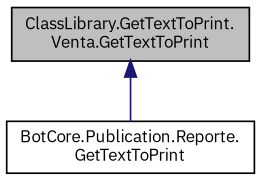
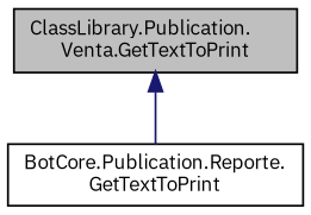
  digraph {
    rankdir=TB
    fontname="IBM Plex Sans"
    node [color=black fontname="IBM Plex Sans" fontsize=10 shape=record style=filled]
-   n1 [fillcolor=grey75 fontcolor=black height=0.2 label="ClassLibrary.GetTextToPrint.\lVenta.GetTextToPrint" width=0.4]
+   n1 [fillcolor=grey75 fontcolor=black height=0.2 label="ClassLibrary.Publication.\lVenta.GetTextToPrint" width=0.4]
    n2 [fillcolor=white height=0.2 label="BotCore.Publication.Reporte.\lGetTextToPrint" width=0.4]
    n1 -> n2 [color=midnightblue dir=back fontname="IBM Plex Sans" fontsize=10 labelfontname=Helvetica labelfontsize=10 style=solid]
  }
